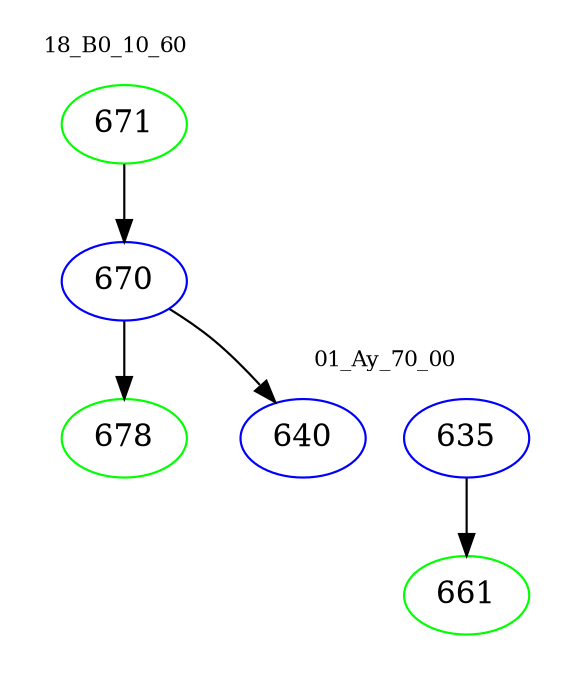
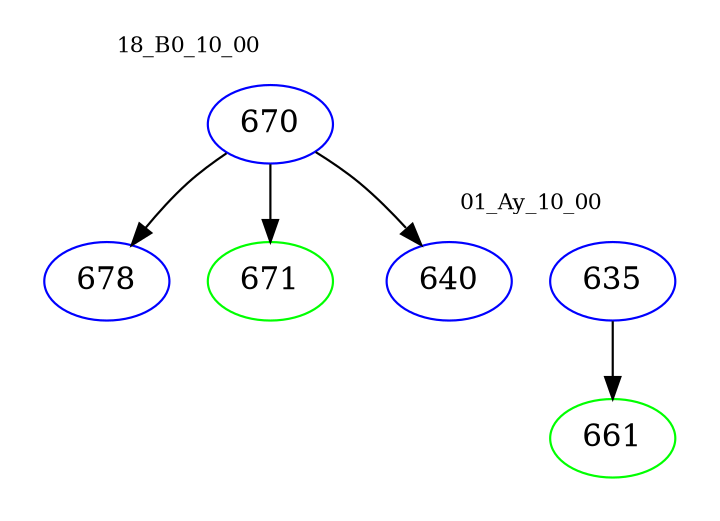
  digraph {
    node [color=blue]
    edge [color=black]
    n1 [label=635]
    n2 [color=green label=661]
    n3 [label=640]
    n4 [label=670]
-   n5 [color=green label=678]
+   n5 [label=678]
    n6 [color=green label=671]
    subgraph cluster_1 {
      color=white
      fontsize=10
-     label="01_Ay_70_00"
+     label="01_Ay_10_00"
      n1
      n2
      n3
    }
    subgraph cluster_2 {
      color=white
      fontsize=10
-     label="18_B0_10_60"
+     label="18_B0_10_00"
      n4
      n5
      n6
    }
    n1 -> n2
    n4 -> n3
    n4 -> n5
-   n6 -> n4
+   n4 -> n6
  }
